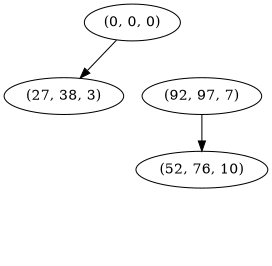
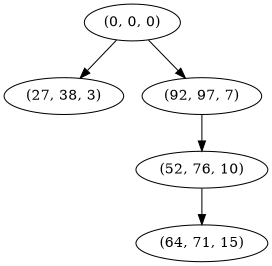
  digraph {
    n1 [label="(27, 38, 3)"]
    "(0, 0, 0)"
    "(92, 97, 7)"
    "(52, 76, 10)"
+   "(64, 71, 15)"
    "(0, 0, 0)" -> n1
+   "(0, 0, 0)" -> "(92, 97, 7)"
    "(92, 97, 7)" -> "(52, 76, 10)"
+   "(52, 76, 10)" -> "(64, 71, 15)"
  }
